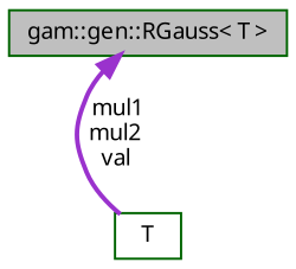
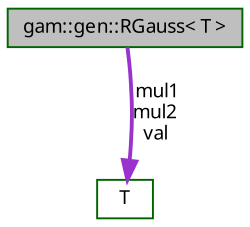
  digraph {
    node [color=darkgreen fontname="FreeSans.ttf" fontsize=10 shape=record]
    n1 [fillcolor=grey75 fontcolor=black height=0.2 label="gam::gen::RGauss\< T \>" style=filled width=0.4]
    n2 [height=0.2 label=T width=0.4]
-   n1 -> n2 [color=darkorchid3 dir=back fontname="FreeSans.ttf" fontsize=10 label=" mul1\nmul2\nval" labelfontname="FreeSans.ttf" labelfontsize=10 style=bold]
+   n2 -> n1 [color=darkorchid3 dir=back fontname="FreeSans.ttf" fontsize=10 label=" mul1\nmul2\nval" labelfontname="FreeSans.ttf" labelfontsize=10 style=bold]
  }
